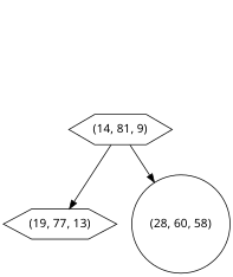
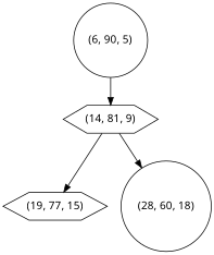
  digraph {
    fontname="Noto Sans"
    node [fontname="Noto Sans" shape=hexagon]
    edge [fontname="Noto Sans"]
    "(14, 81, 9)"
-   "(19, 77, 13)"
-   "(28, 60, 18)" [shape=circle label="(28, 60, 58)"]
+   "(6, 90, 5)" [shape=circle]
+   "(19, 77, 13)" [label="(19, 77, 15)"]
+   "(28, 60, 18)" [shape=circle]
    "(14, 81, 9)" -> "(19, 77, 13)"
    "(14, 81, 9)" -> "(28, 60, 18)"
+   "(6, 90, 5)" -> "(14, 81, 9)"
  }
